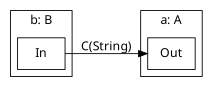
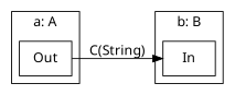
  digraph {
    rankdir=LR
    fontname="Noto Sans"
    node [shape=box fontname="Noto Sans"]
    n1 [label=In]
    n2 [label=Out]
    subgraph cluster_1 {
      label="b: B"
      n1
    }
    subgraph cluster_2 {
      label="a: A"
      n2
    }
-   n1 -> n2 [label="C(String)" fontname="Noto Sans"]
+   n2 -> n1 [label="C(String)" fontname="Noto Sans"]
  }
